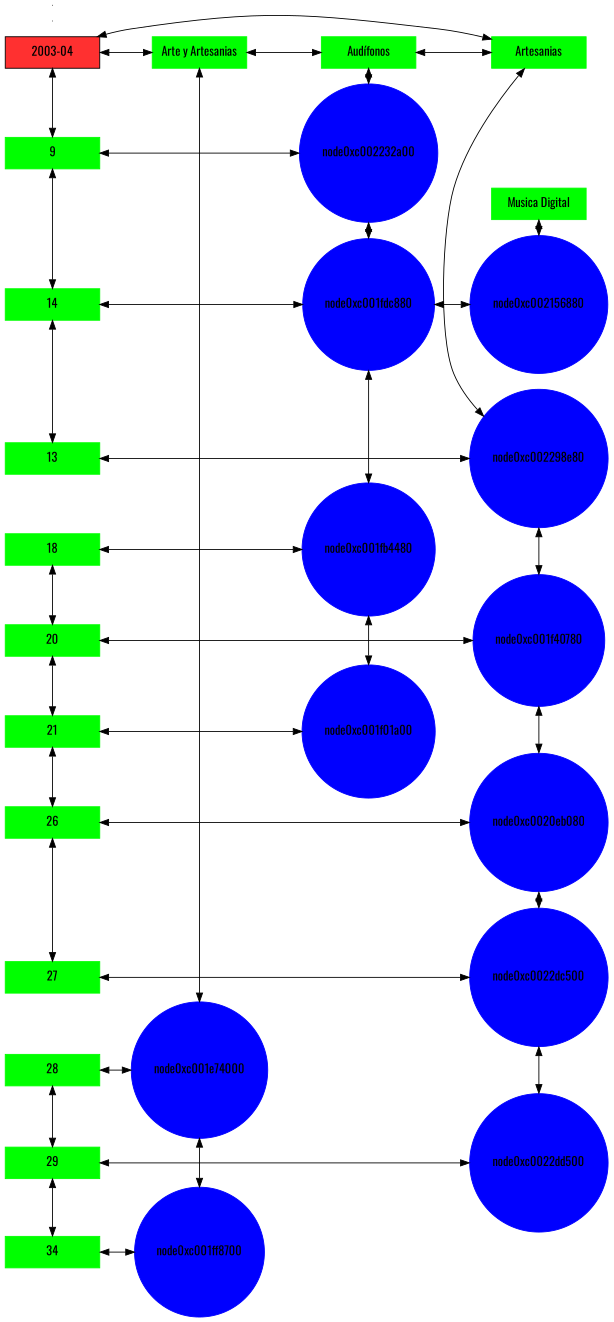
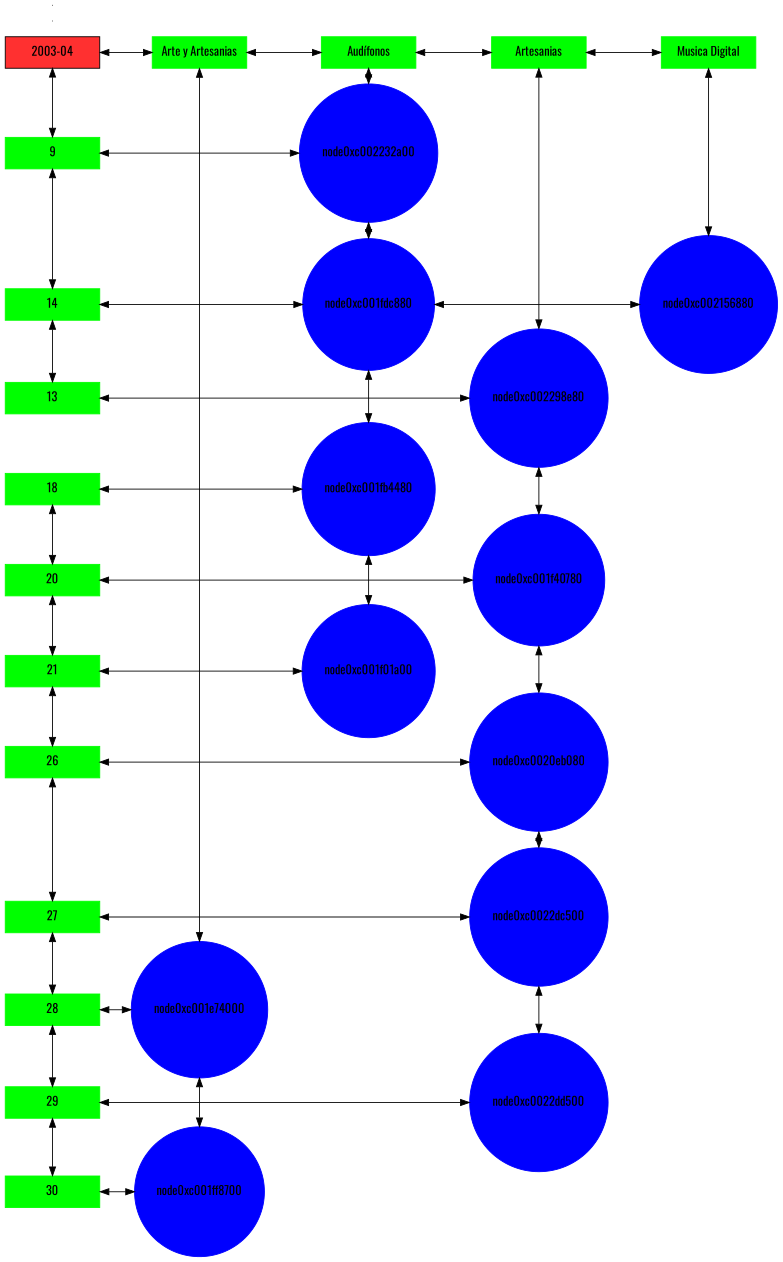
  digraph {
    fontname=Oswald
    rankdir=LR
    node [fontname=Oswald group=1 shape=box style=filled color=green]
    edge [dir=both fontname=Oswald]
    n1 [fillcolor=firebrick1 label="2003-04" width=1.5 color=""]
    n2 [group=9 label=9 width=1.5]
    n3 [group=10 label=14 width=1.5]
    n4 [group=13 label=13 width=1.5]
    n5 [group=18 label=18 width=1.5]
    n6 [group=20 label=20 width=1.5]
    n7 [group=21 label=21 width=1.5]
    node0xc001f40780 [color=blue group=20 shape=circle width=0.5]
    node0xc0020eb080 [color=blue group=26 shape=circle width=0.5]
    n10 [group=26 label=26 width=1.5]
    n11 [group=27 label=27 width=1.5]
    n12 [group=28 label=28 width=1.5]
    n13 [group=29 label=29 width=1.5]
-   n14 [group=30 label=34 width=1.5]
+   n14 [group=30 label=30 width=1.5]
    n15 [label="Arte y Artesanias" width=1.5]
    node0xc001e74000 [color=blue group=28 shape=circle width=0.5]
    node0xc001ff8700 [color=blue group=30 shape=circle width=0.5]
    n18 [label="Audífonos" width=1.5]
    node0xc002232a00 [color=blue group=9 shape=circle width=0.5]
    node0xc001fdc880 [color=blue group=10 shape=circle width=0.5]
    node0xc001fb4480 [color=blue group=18 shape=circle width=0.5]
    node0xc001f01a00 [color=blue group=21 shape=circle width=0.5]
    n23 [label=Artesanias width=1.5]
    node0xc002298e80 [color=blue group=13 shape=circle width=0.5]
    node0xc0022dc500 [color=blue group=27 shape=circle width=0.5]
    node0xc0022dd500 [color=blue group=29 shape=circle width=0.5]
    n27 [label="Musica Digital" width=1.5]
    node0xc002156880 [color=blue group=10 shape=circle width=0.5]
    e0 [shape=point width=0 group="" style="" color=""]
    e1 [shape=point width=0 group="" style="" color=""]
    subgraph sub_1 {
      rank=same
      n1
      n2
    }
    subgraph sub_2 {
      rank=same
      n2
      n3
    }
    subgraph sub_3 {
      rank=same
      n3
      n4
    }
    subgraph sub_4 {
      rank=same
      n4
      n5
    }
    subgraph sub_5 {
      rank=same
      n5
      n6
    }
    subgraph sub_6 {
      rank=same
      n6
      n7
    }
    subgraph sub_7 {
      rank=same
      node0xc001f40780
      node0xc0020eb080
    }
    subgraph sub_8 {
      rank=same
      n7
      n10
    }
    subgraph sub_9 {
      rank=same
      n10
      n11
    }
    subgraph sub_10 {
      rank=same
      n11
      n12
    }
    subgraph sub_11 {
      rank=same
      n12
      n13
    }
    subgraph sub_12 {
      rank=same
      n13
      n14
    }
    subgraph sub_13 {
      rank=same
      n15
      node0xc001e74000
    }
    subgraph sub_14 {
      rank=same
      node0xc001e74000
      node0xc001ff8700
    }
    subgraph sub_15 {
      rank=same
      n18
      node0xc002232a00
    }
    subgraph sub_16 {
      rank=same
      node0xc002232a00
      node0xc001fdc880
    }
    subgraph sub_17 {
      rank=same
      node0xc001fdc880
      node0xc001fb4480
    }
    subgraph sub_18 {
      rank=same
      node0xc001fb4480
      node0xc001f01a00
    }
    subgraph sub_19 {
      rank=same
      n23
      node0xc002298e80
    }
    subgraph sub_20 {
      rank=same
      node0xc001f40780
      node0xc002298e80
    }
    subgraph sub_21 {
      rank=same
      node0xc0020eb080
      node0xc0022dc500
    }
    subgraph sub_22 {
      rank=same
      node0xc0022dc500
      node0xc0022dd500
    }
    subgraph sub_23 {
      rank=same
      n27
      node0xc002156880
    }
    n1 -> n2
    n1 -> n15
    n2 -> n3
    n2 -> node0xc002232a00
    n3 -> n4
    n3 -> node0xc001fdc880
    n4 -> node0xc002298e80
    n5 -> n6
    n5 -> node0xc001fb4480
    n6 -> n7
    n6 -> node0xc001f40780
    n7 -> n10
    n7 -> node0xc001f01a00
    node0xc001f40780 -> node0xc0020eb080
    node0xc0020eb080 -> node0xc0022dc500
    n10 -> node0xc0020eb080
    n10 -> n11
+   n11 -> n12
    n11 -> node0xc0022dc500
    n12 -> n13
    n12 -> node0xc001e74000
    n13 -> n14
    n13 -> node0xc0022dd500
    n14 -> node0xc001ff8700
    n15 -> node0xc001e74000
    n15 -> n18
    node0xc001e74000 -> node0xc001ff8700
    n18 -> node0xc002232a00
    n18 -> n23
    node0xc002232a00 -> node0xc001fdc880
    node0xc001fdc880 -> node0xc001fb4480
    node0xc001fdc880 -> node0xc002156880
    node0xc001fb4480 -> node0xc001f01a00
    n23 -> node0xc002298e80
-   n23 -> n1
+   n23 -> n27
    node0xc002298e80 -> node0xc001f40780
    node0xc0022dc500 -> node0xc0022dd500
    n27 -> node0xc002156880
  }
